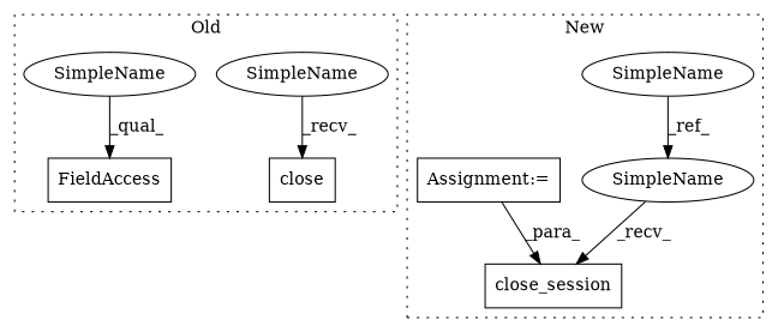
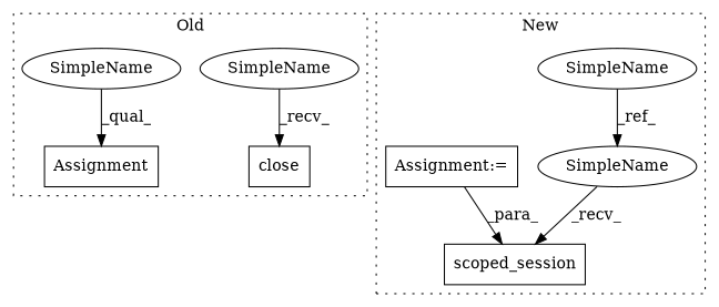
  digraph {
    node [a=42 l=7 s=6739 shape=box]
    n1 [a=32 label=close s=7088]
-   n2 [a=22 l=15 label=FieldAccess]
+   n2 [a=22 l=15 label=Assignment]
    n3 [label=SimpleName s=7080 shape=ellipse]
    n4 [label=SimpleName shape=ellipse]
-   n5 [a=32 l=16 label=close_session s=6883]
+   n5 [a=32 l=16 label=scoped_session s=6883]
    n6 [label=SimpleName s=6827 shape=ellipse]
    n7 [a=7 l=1 label="Assignment:=" s=6874]
    n8 [label=SimpleName s=6875 shape=ellipse]
    subgraph cluster_1 {
      label=Old
      style=dotted
      n1
      n2
      n3
      n4
    }
    subgraph cluster_2 {
      label=New
      style=dotted
      n5
      n6
      n7
      n8
    }
    n3 -> n1 [label=_recv_]
    n4 -> n2 [label=_qual_]
    n6 -> n8 [label=_ref_]
    n7 -> n5 [label=_para_]
    n8 -> n5 [label=_recv_]
  }
